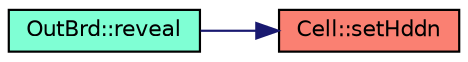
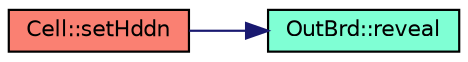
  digraph {
    rankdir=LR
    node [color=black fontname=Helvetica fontsize=10 shape=record style=filled]
    n1 [fillcolor=aquamarine fontcolor=black height=0.2 label="OutBrd::reveal" width=0.4]
    n2 [fillcolor=salmon height=0.2 label="Cell::setHddn" width=0.4]
-   n1 -> n2 [color=midnightblue fontname=Helvetica fontsize=10 labelfontname=Helvetica labelfontsize=10 style=solid]
+   n2 -> n1 [color=midnightblue fontname=Helvetica fontsize=10 labelfontname=Helvetica labelfontsize=10 style=solid]
  }
